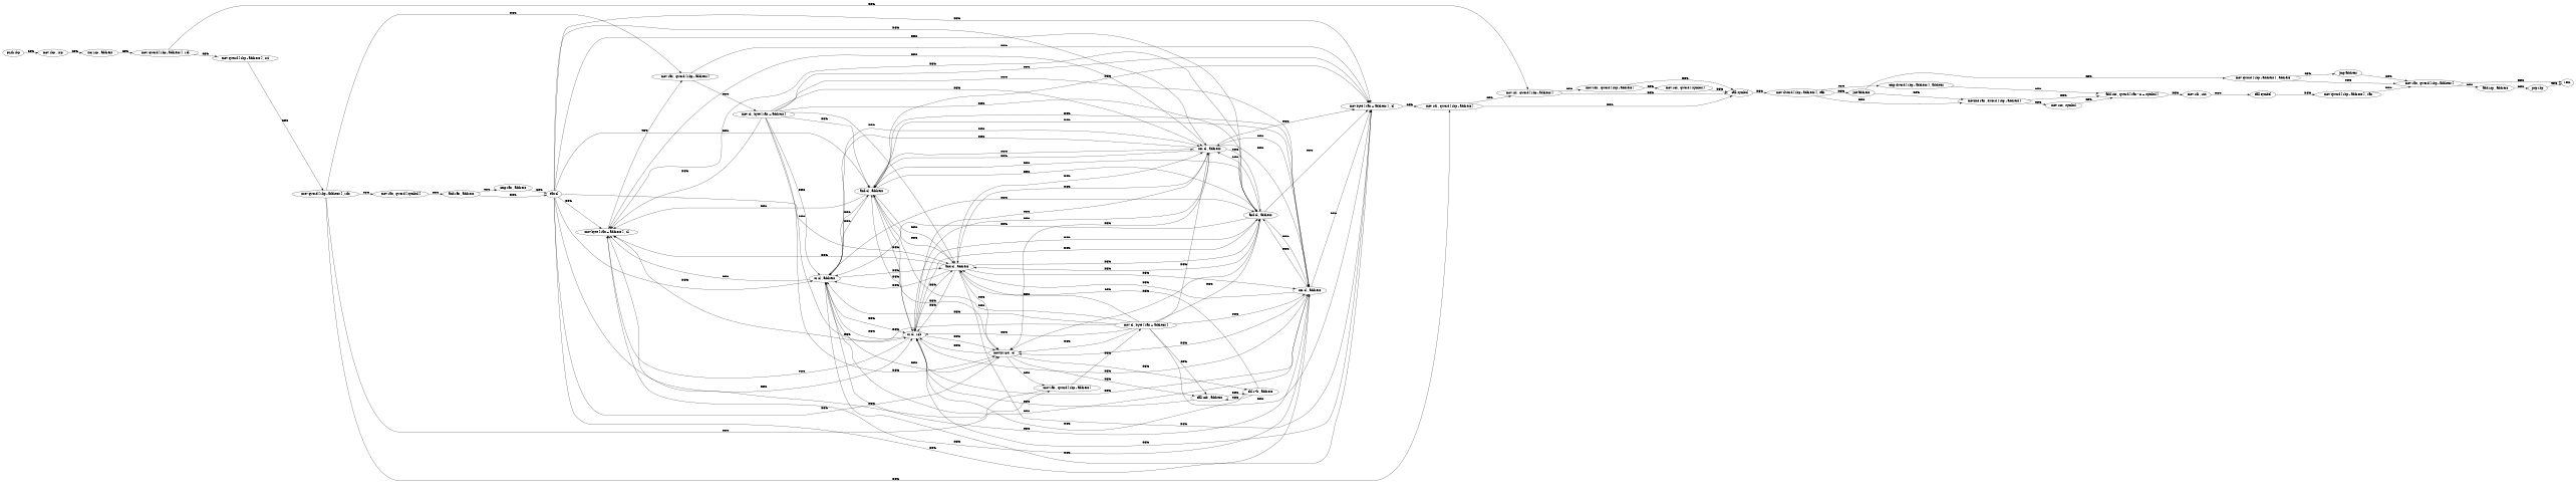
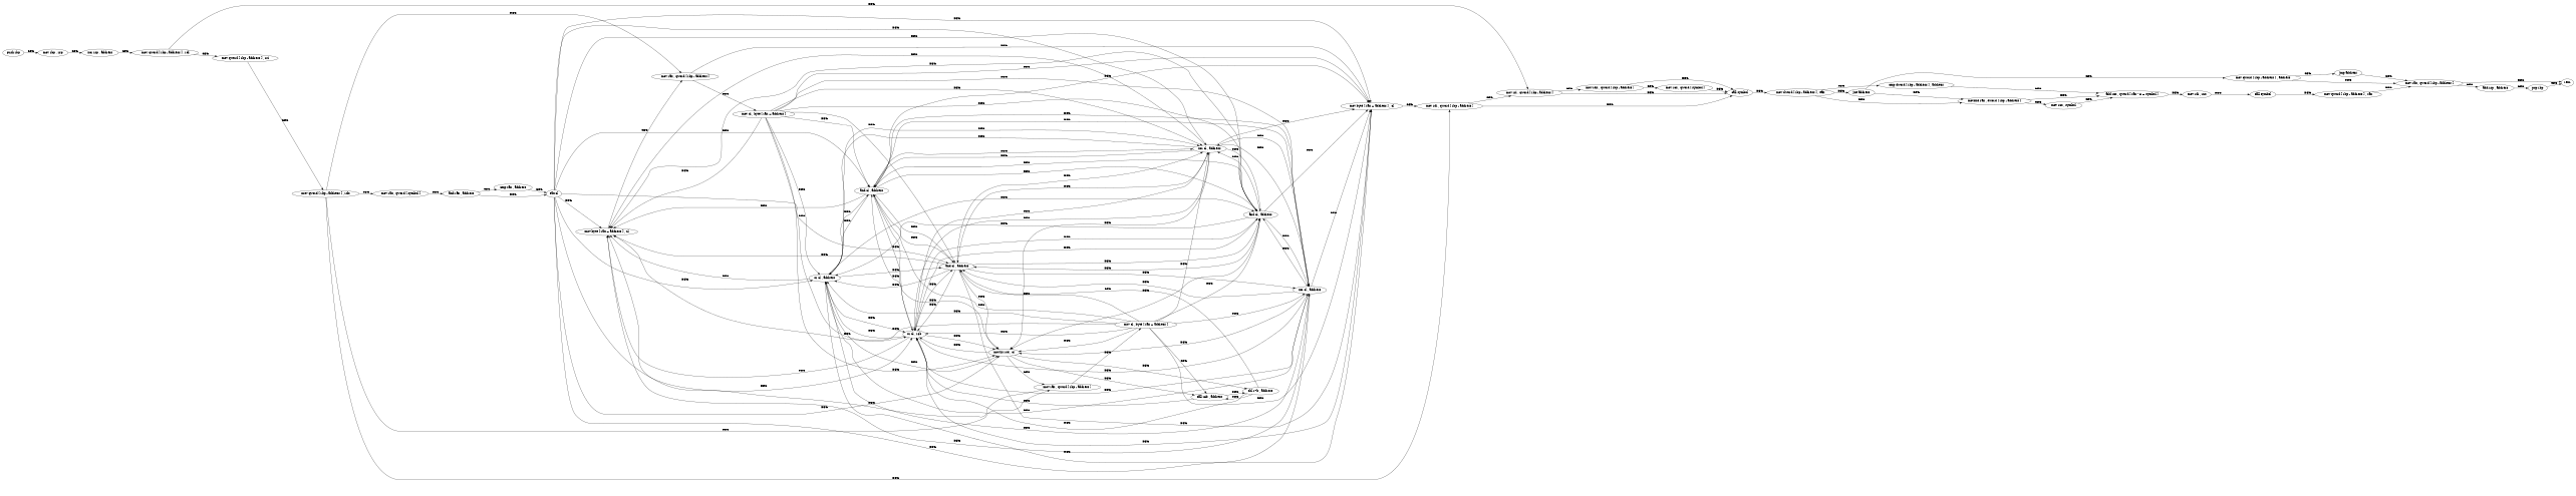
  digraph {
    rankdir=LR
    n1 [label="push rbp"]
    n2 [label="mov rbp , rsp"]
    n3 [label="xor rsp , address"]
    n4 [label="mov qword [ rbp - address ] , rdi"]
    n5 [label="mov qword [ rbp - address ] , rsi"]
    n6 [label="mov rsi , qword [ rbp - address ]"]
    n7 [label="mov qword [ rbp - address ] , rdx"]
    n8 [label="mov rdx , qword [ rbp - address ]"]
    n9 [label="call symbol"]
    n10 [label="mov rax , qword [ symbol ]"]
    n11 [label="mov rax , qword [ rbp - address ]"]
    n12 [label="mov rax , qword [ rbp - address ]"]
    n13 [label="mov rdi , qword [ rbp - address ]"]
    n14 [label="mov rcx , qword [ symbol ]"]
    n15 [label="and rax , address"]
    n16 [label="mov byte [ rax + address ] , cl"]
    n17 [label="mov cl , byte [ rax + address ]"]
    n18 [label="mov byte [ rax + address ] , cl"]
    n19 [label="mov cl , byte [ rax + address ]"]
    n20 [label="cmp rax , address"]
    n21 [label="eax cl"]
    n22 [label="xor cl , address"]
    n23 [label="xor cl , address"]
    n24 [label="and cl , address"]
-   n25 [label="movzx r8d , cl"]
+   n25 [label="movzx r4d , cl"]
    n26 [label="and cl , address"]
    n27 [label="or cl , r8b"]
    n28 [label="and cl , address"]
    n29 [label="or cl , address"]
    n30 [label="call r8b , address"]
    n31 [label="shl r7b , address"]
    n32 [label="mov dword [ rbp - address ] , eax"]
    n33 [label="cmp dword [ rbp - address ] , address"]
    n34 [label="jne address"]
    n35 [label="movsxd rax , dword [ rbp - address ]"]
    n36 [label="add rcx , qword [ rax * 8 + symbol ]"]
    n37 [label="mov qword [ rbp - address ] , address"]
    n38 [label="mov rcx , symbol"]
    n39 [label="mov rax , qword [ rbp - address ]"]
    n40 [label="jmp address"]
    n41 [label="mov rdi , rcx"]
    n42 [label="add rsp , address"]
    n43 [label=retn]
    n44 [label="call symbol"]
    n45 [label="mov qword [ rbp - address ] , rax"]
    n46 [label="pop rbp"]
    n1 -> n2 [label=CFG]
    n2 -> n3 [label=CFG]
    n3 -> n4 [label=CFG]
    n4 -> n5 [label=CFG]
    n4 -> n6 [label=DFG]
    n5 -> n7 [label=CFG]
    n6 -> n8 [label=CFG]
    n6 -> n9 [label=DFG]
    n7 -> n10 [label=CFG]
    n7 -> n11 [label=DFG]
    n7 -> n12 [label=DFG]
    n7 -> n13 [label=DFG]
    n8 -> n9 [label=DFG]
    n8 -> n14 [label=CFG]
    n9 -> n32 [label=DFG]
    n10 -> n15 [label=DFG]
    n11 -> n16 [label=DFG]
    n11 -> n17 [label=DFG]
    n12 -> n18 [label=DFG]
    n12 -> n19 [label=DFG]
    n13 -> n6 [label=CFG]
    n13 -> n9 [label=DFG]
    n14 -> n9 [label=DFG]
    n15 -> n20 [label=CFG]
    n15 -> n21 [label=DFG]
    n16 -> n12 [label=CFG]
    n17 -> n16 [label=DFG]
    n17 -> n18 [label=DFG]
    n17 -> n22 [label=DFG]
    n17 -> n23 [label=DFG]
    n17 -> n24 [label=DFG]
    n17 -> n25 [label=DFG]
    n17 -> n26 [label=DFG]
    n17 -> n27 [label=DFG]
    n17 -> n28 [label=DFG]
    n17 -> n29 [label=DFG]
    n17 -> n30 [label=CFG]
    n18 -> n13 [label=CFG]
    n19 -> n16 [label=DFG]
    n19 -> n18 [label=DFG]
    n19 -> n22 [label=DFG]
    n19 -> n23 [label=DFG]
    n19 -> n24 [label=DFG]
    n19 -> n25 [label=DFG]
    n19 -> n26 [label=DFG]
    n19 -> n27 [label=DFG]
    n19 -> n28 [label=DFG]
    n19 -> n29 [label=DFG]
    n20 -> n21 [label=CFG]
    n21 -> n16 [label=DFG]
    n21 -> n18 [label=DFG]
    n21 -> n22 [label=DFG]
    n21 -> n23 [label=DFG]
    n21 -> n24 [label=DFG]
    n21 -> n25 [label=DFG]
    n21 -> n26 [label=DFG]
    n21 -> n27 [label=DFG]
    n21 -> n28 [label=DFG]
    n21 -> n29 [label=DFG]
    n22 -> n16 [label=DFG]
    n22 -> n18 [label=DFG]
    n22 -> n23 [label=DFG]
    n22 -> n24 [label=DFG]
    n22 -> n25 [label=DFG]
    n22 -> n26 [label=DFG]
    n22 -> n27 [label=DFG]
    n22 -> n28 [label=DFG]
    n22 -> n29 [label=DFG]
    n23 -> n16 [label=DFG]
    n23 -> n18 [label=DFG]
    n23 -> n22 [label=DFG]
    n23 -> n24 [label=DFG]
    n23 -> n25 [label=DFG]
    n23 -> n26 [label=DFG]
    n23 -> n27 [label=DFG]
    n23 -> n28 [label=DFG]
    n23 -> n29 [label=DFG]
    n24 -> n16 [label=DFG]
    n24 -> n18 [label=DFG]
    n24 -> n22 [label=DFG]
    n24 -> n23 [label=DFG]
    n24 -> n25 [label=DFG]
    n24 -> n26 [label=DFG]
    n24 -> n27 [label=DFG]
    n24 -> n28 [label=DFG]
    n24 -> n29 [label=DFG]
    n25 -> n11 [label=CFG]
    n25 -> n27 [label=DFG]
    n25 -> n30 [label=DFG]
    n25 -> n31 [label=DFG]
    n26 -> n16 [label=DFG]
    n26 -> n18 [label=DFG]
    n26 -> n22 [label=DFG]
    n26 -> n23 [label=DFG]
    n26 -> n24 [label=DFG]
    n26 -> n25 [label=DFG]
    n26 -> n27 [label=DFG]
    n26 -> n28 [label=DFG]
    n26 -> n29 [label=DFG]
    n27 -> n16 [label=DFG]
    n27 -> n18 [label=DFG]
    n27 -> n22 [label=DFG]
    n27 -> n23 [label=DFG]
    n27 -> n24 [label=DFG]
    n27 -> n25 [label=DFG]
    n27 -> n26 [label=DFG]
    n27 -> n28 [label=DFG]
    n27 -> n29 [label=DFG]
    n28 -> n16 [label=DFG]
    n28 -> n18 [label=DFG]
    n28 -> n22 [label=DFG]
    n28 -> n23 [label=DFG]
    n28 -> n24 [label=DFG]
    n28 -> n25 [label=DFG]
    n28 -> n26 [label=DFG]
    n28 -> n27 [label=DFG]
    n28 -> n29 [label=DFG]
    n29 -> n16 [label=DFG]
    n29 -> n18 [label=DFG]
    n29 -> n22 [label=DFG]
    n29 -> n23 [label=DFG]
    n29 -> n24 [label=DFG]
    n29 -> n25 [label=DFG]
    n29 -> n26 [label=DFG]
    n29 -> n27 [label=DFG]
    n29 -> n28 [label=DFG]
    n30 -> n27 [label=DFG]
    n30 -> n31 [label=DFG]
    n31 -> n26 [label=CFG]
    n31 -> n27 [label=DFG]
    n31 -> n30 [label=DFG]
    n32 -> n33 [label=CFG]
    n32 -> n34 [label=DFG]
    n32 -> n35 [label=DFG]
    n33 -> n36 [label=CFG]
    n34 -> n35 [label=CFG]
    n34 -> n37 [label=CFG]
    n35 -> n36 [label=DFG]
    n35 -> n38 [label=CFG]
    n36 -> n41 [label=DFG]
    n37 -> n39 [label=DFG]
    n37 -> n40 [label=CFG]
    n38 -> n36 [label=CFG]
    n39 -> n42 [label=CFG]
    n39 -> n43 [label=DFG]
    n40 -> n39 [label=CFG]
    n41 -> n44 [label=DFG]
    n42 -> n46 [label=CFG]
    n44 -> n45 [label=DFG]
    n45 -> n39 [label=DFG]
    n46 -> n43 [label=CFG]
  }
